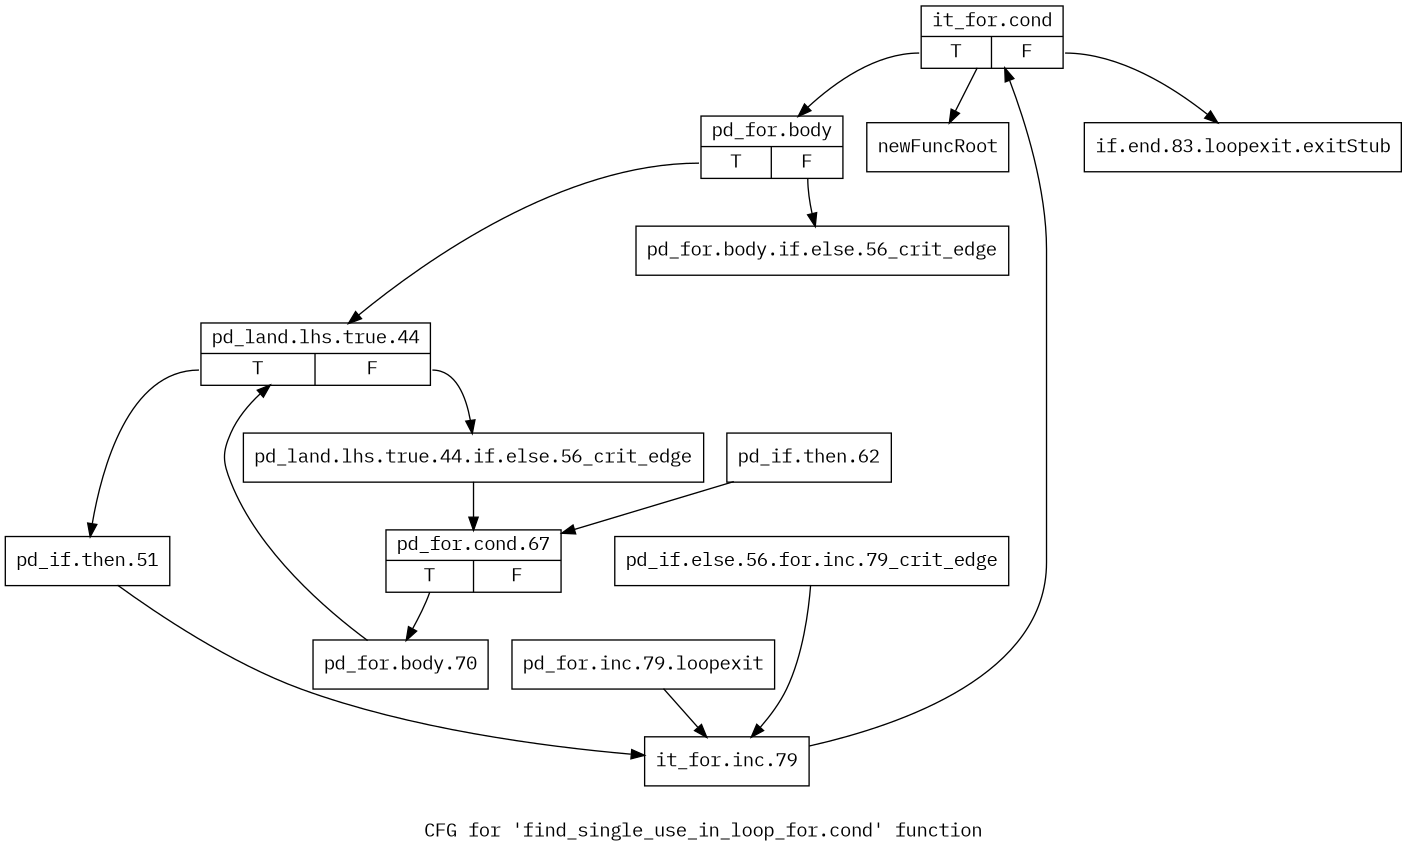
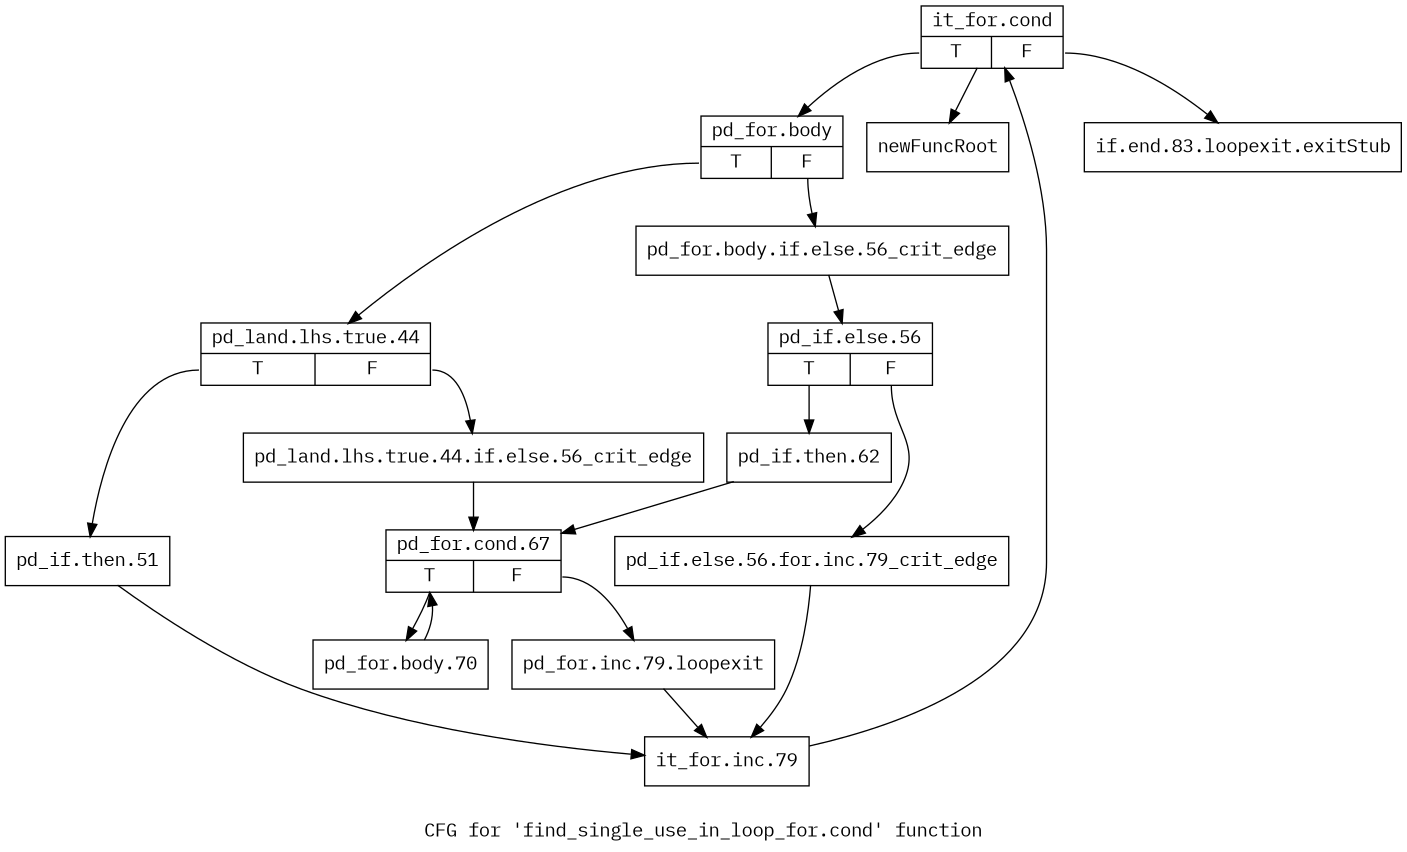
  digraph {
    fontname="IBM Plex Mono"
    label="CFG for 'find_single_use_in_loop_for.cond' function"
    node [fontname="IBM Plex Mono" shape=record]
    edge [fontname="IBM Plex Mono"]
    n1 [label="{newFuncRoot}"]
    n2 [label="{it_for.cond|{<s0>T|<s1>F}}"]
    n3 [label="{if.end.83.loopexit.exitStub}"]
    n4 [label="{pd_for.body|{<s0>T|<s1>F}}"]
    n5 [label="{pd_land.lhs.true.44|{<s0>T|<s1>F}}"]
    n6 [label="{pd_for.body.if.else.56_crit_edge}"]
    n7 [label="{pd_if.then.51}"]
    n8 [label="{pd_land.lhs.true.44.if.else.56_crit_edge}"]
+   n9 [label="{pd_if.else.56|{<s0>T|<s1>F}}"]
    n10 [label="{it_for.inc.79}"]
    n11 [label="{pd_for.cond.67|{<s0>T|<s1>F}}"]
    n12 [label="{pd_if.then.62}"]
    n13 [label="{pd_if.else.56.for.inc.79_crit_edge}"]
    n14 [label="{pd_for.body.70}"]
    n15 [label="{pd_for.inc.79.loopexit}"]
    n2 -> n1
    n2 -> n3 [tailport=s1]
    n2 -> n4 [tailport=s0]
    n4 -> n5 [tailport=s0]
    n4 -> n6 [tailport=s1]
    n5 -> n7 [tailport=s0]
    n5 -> n8 [tailport=s1]
+   n6 -> n9
    n7 -> n10
    n8 -> n11
+   n9 -> n12 [tailport=s0]
+   n9 -> n13 [tailport=s1]
    n10 -> n2
    n11 -> n14 [tailport=s0]
+   n11 -> n15 [tailport=s1]
    n12 -> n11
    n13 -> n10
-   n14 -> n5
+   n14 -> n11
    n15 -> n10
  }
